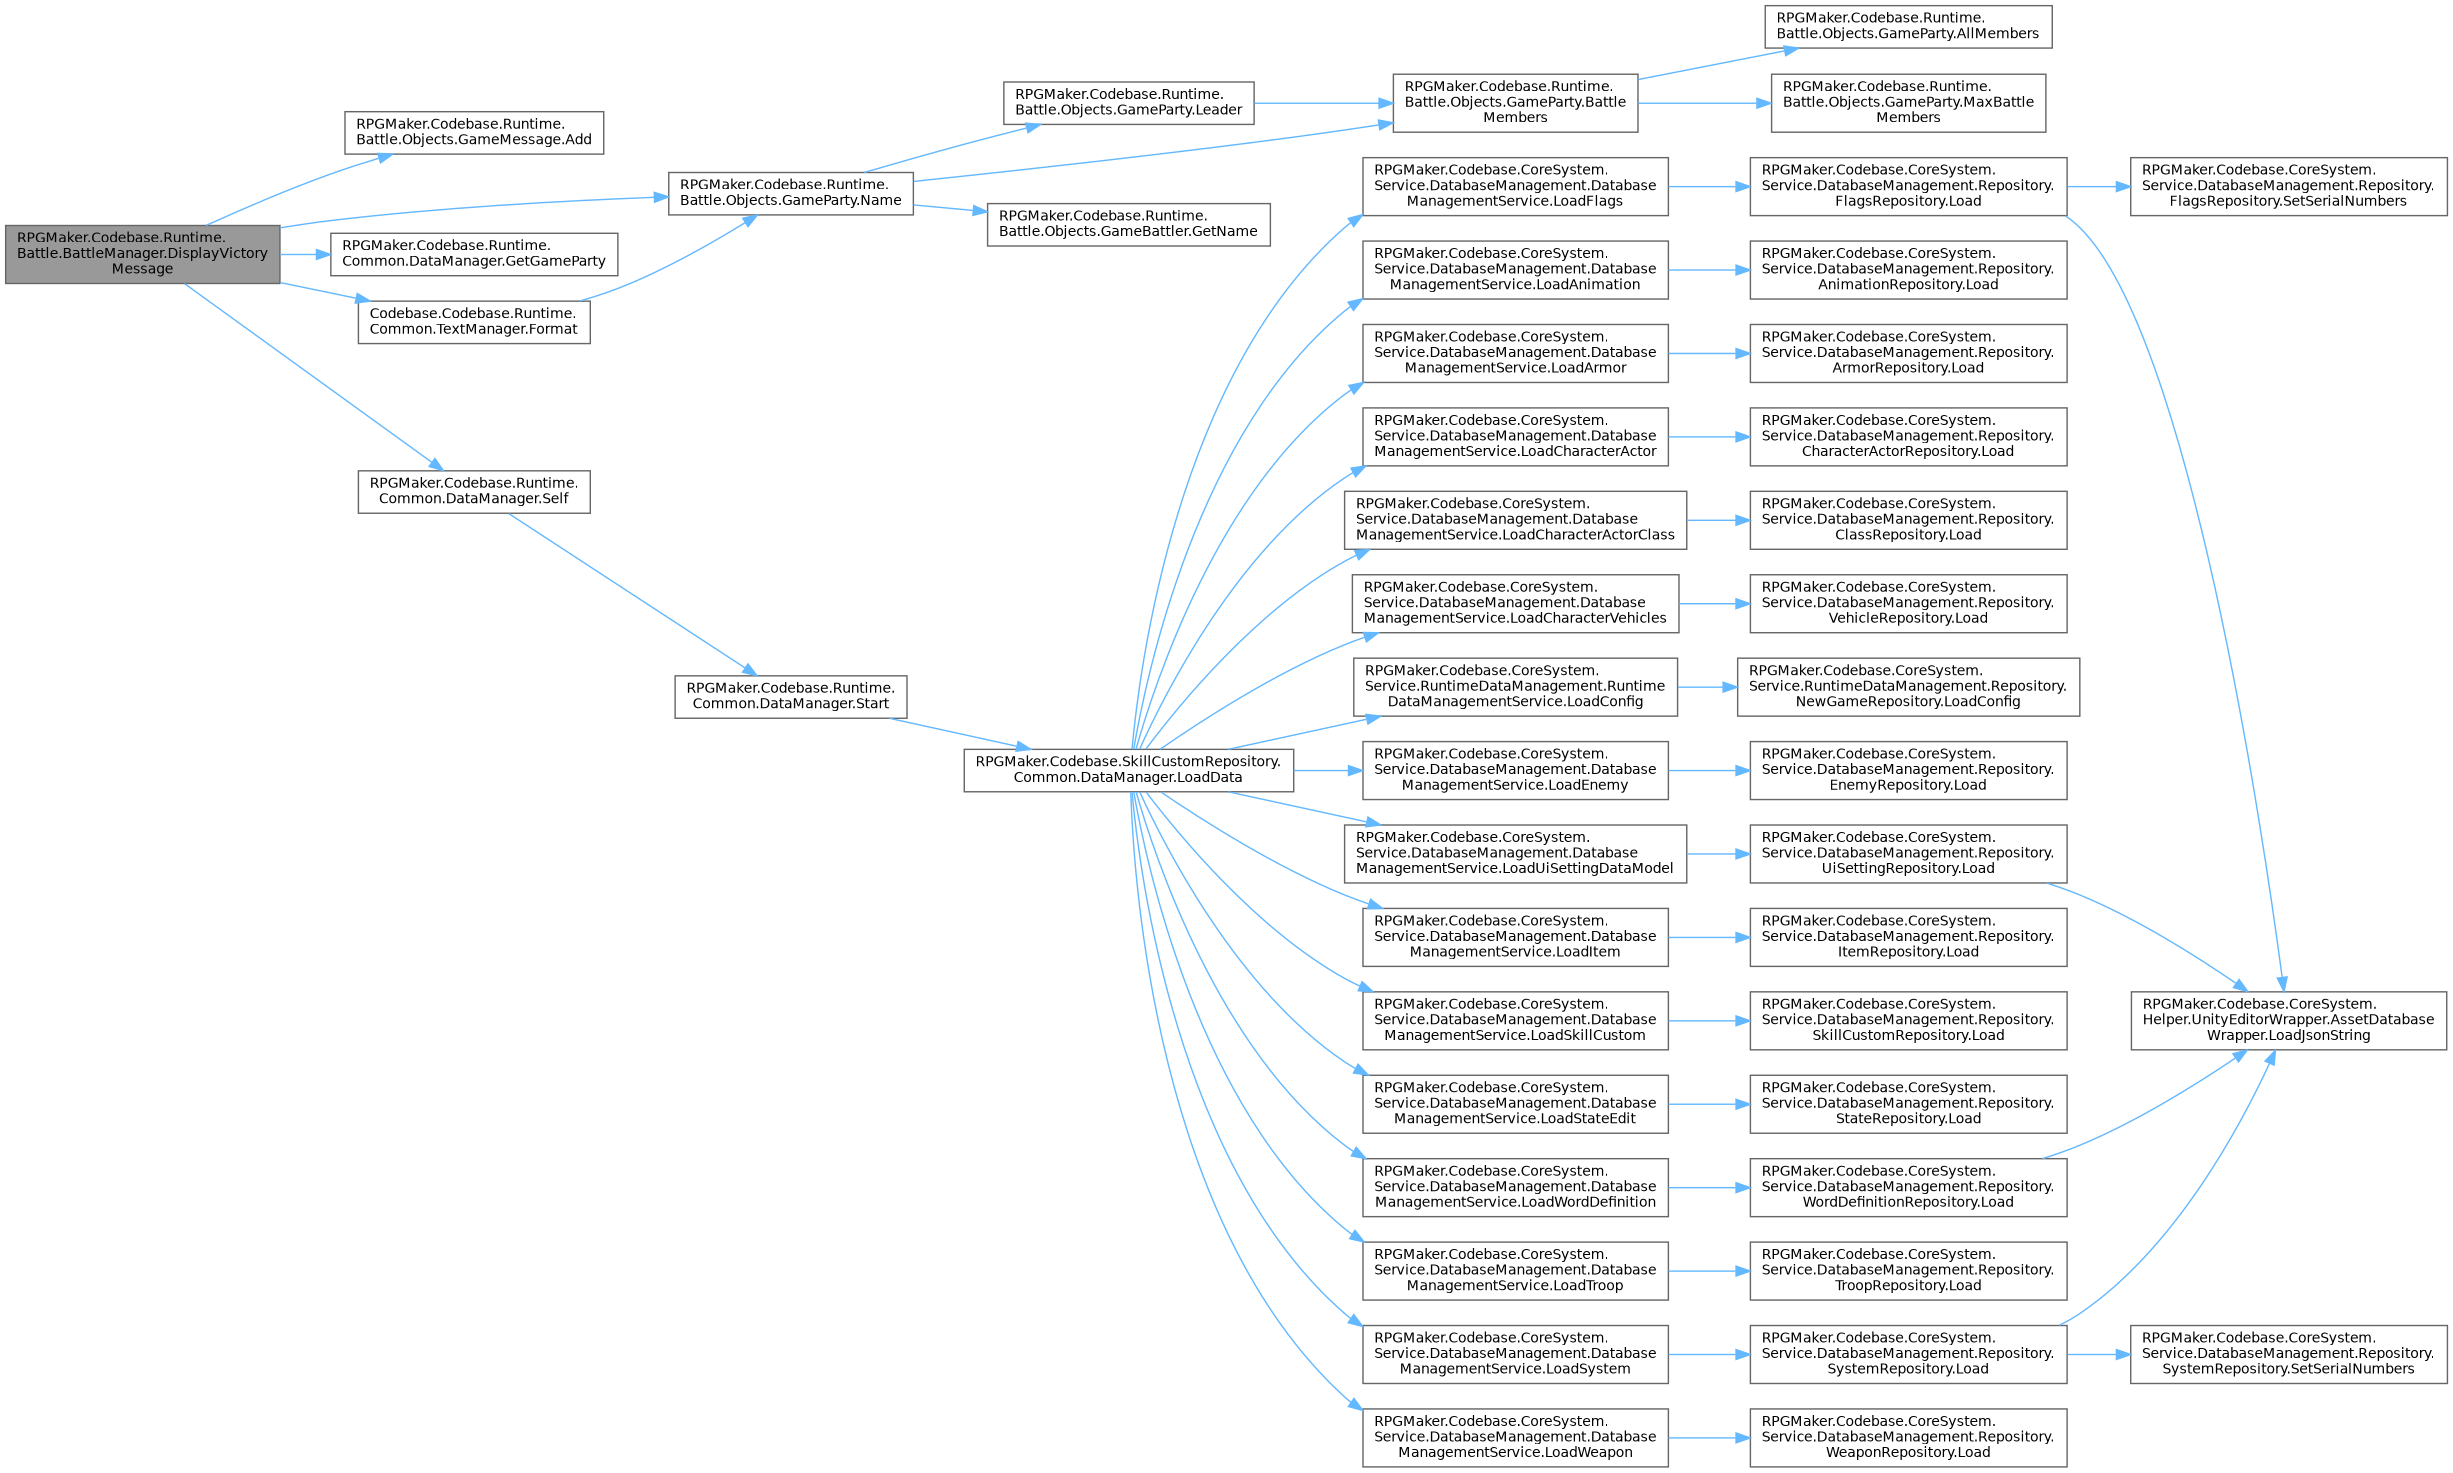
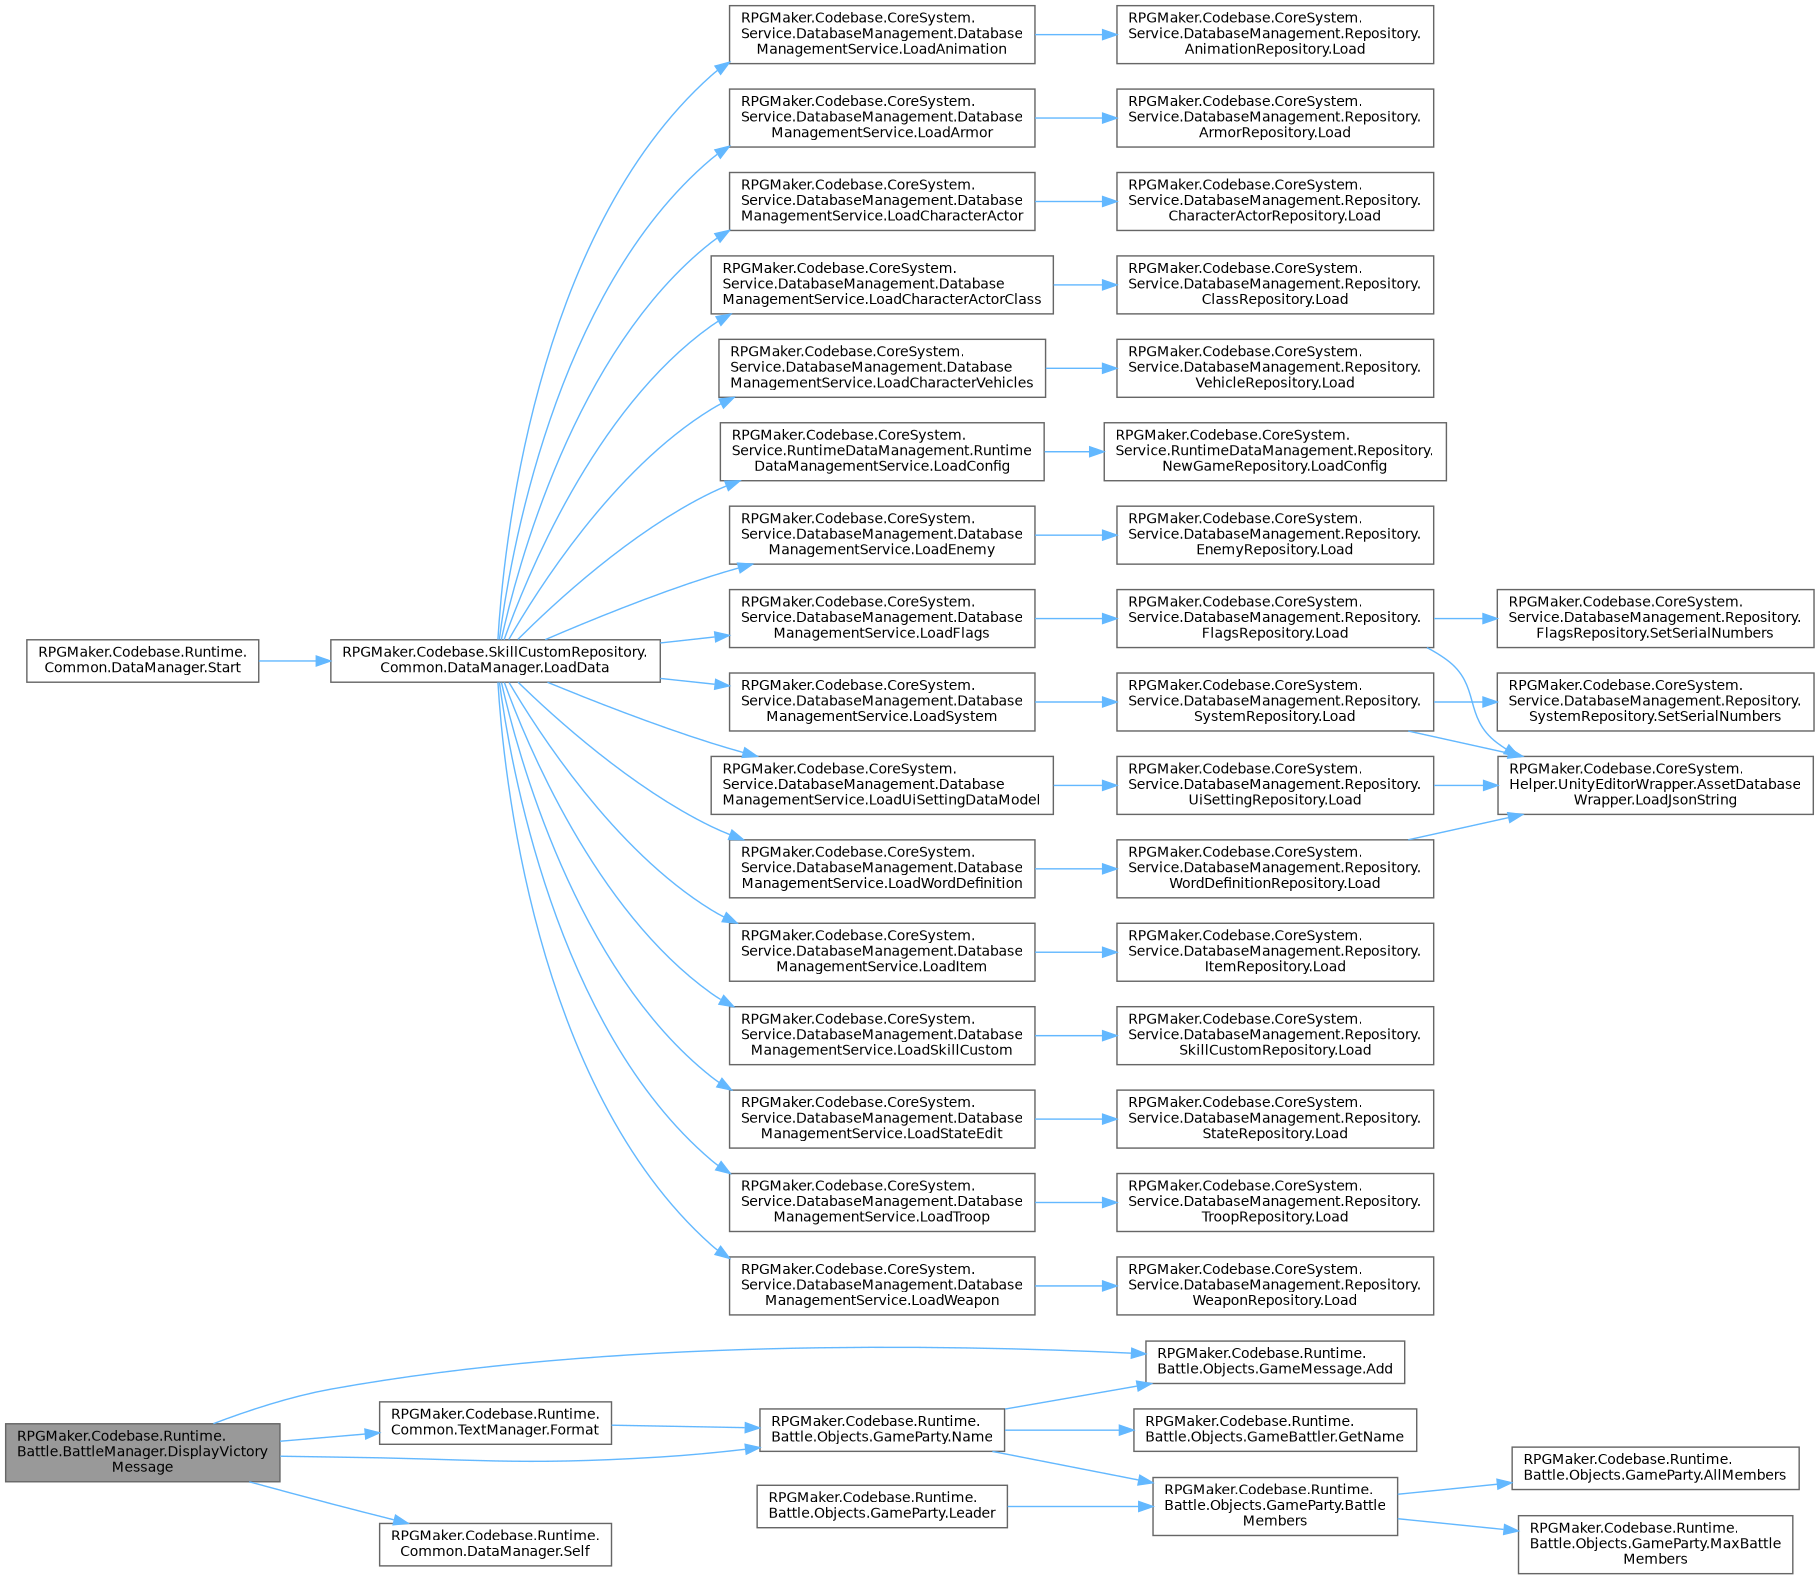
  digraph {
    rankdir=LR
    node [color=grey40 fillcolor=white fontname=Helvetica fontsize=10 shape=box style=filled]
    edge [color=steelblue1 fontname=Helvetica fontsize=10 labelfontname=Helvetica labelfontsize=10 style=solid]
    n1 [color=gray40 fillcolor=grey60 fontcolor=black height=0.2 label="RPGMaker.Codebase.Runtime.\lBattle.BattleManager.DisplayVictory\lMessage" width=0.4]
    n2 [height=0.2 label="RPGMaker.Codebase.Runtime.\lBattle.Objects.GameMessage.Add" width=0.4]
-   n3 [height=0.2 label="Codebase.Codebase.Runtime.\lCommon.TextManager.Format" width=0.4]
-   n4 [height=0.2 label="RPGMaker.Codebase.Runtime.\lCommon.DataManager.GetGameParty" width=0.4]
+   n3 [height=0.2 label="RPGMaker.Codebase.Runtime.\lCommon.TextManager.Format" width=0.4]
    n5 [height=0.2 label="RPGMaker.Codebase.Runtime.\lBattle.Objects.GameParty.Name" width=0.4]
    n6 [height=0.2 label="RPGMaker.Codebase.Runtime.\lCommon.DataManager.Self" width=0.4]
    n7 [height=0.2 label="RPGMaker.Codebase.Runtime.\lBattle.Objects.GameParty.Battle\lMembers" width=0.4]
    n8 [height=0.2 label="RPGMaker.Codebase.Runtime.\lBattle.Objects.GameBattler.GetName" width=0.4]
    n9 [height=0.2 label="RPGMaker.Codebase.Runtime.\lBattle.Objects.GameParty.Leader" width=0.4]
    n10 [height=0.2 label="RPGMaker.Codebase.Runtime.\lCommon.DataManager.Start" width=0.4]
    n11 [height=0.2 label="RPGMaker.Codebase.Runtime.\lBattle.Objects.GameParty.AllMembers" width=0.4]
    n12 [height=0.2 label="RPGMaker.Codebase.Runtime.\lBattle.Objects.GameParty.MaxBattle\lMembers" width=0.4]
    n13 [height=0.2 label="RPGMaker.Codebase.SkillCustomRepository.\lCommon.DataManager.LoadData" width=0.4]
    n14 [height=0.2 label="RPGMaker.Codebase.CoreSystem.\lService.DatabaseManagement.Database\lManagementService.LoadAnimation" width=0.4]
    n15 [height=0.2 label="RPGMaker.Codebase.CoreSystem.\lService.DatabaseManagement.Database\lManagementService.LoadArmor" width=0.4]
    n16 [height=0.2 label="RPGMaker.Codebase.CoreSystem.\lService.DatabaseManagement.Database\lManagementService.LoadCharacterActor" width=0.4]
    n17 [height=0.2 label="RPGMaker.Codebase.CoreSystem.\lService.DatabaseManagement.Database\lManagementService.LoadCharacterActorClass" width=0.4]
    n18 [height=0.2 label="RPGMaker.Codebase.CoreSystem.\lService.DatabaseManagement.Database\lManagementService.LoadCharacterVehicles" width=0.4]
    n19 [height=0.2 label="RPGMaker.Codebase.CoreSystem.\lService.RuntimeDataManagement.Runtime\lDataManagementService.LoadConfig" width=0.4]
    n20 [height=0.2 label="RPGMaker.Codebase.CoreSystem.\lService.DatabaseManagement.Database\lManagementService.LoadEnemy" width=0.4]
    n21 [height=0.2 label="RPGMaker.Codebase.CoreSystem.\lService.DatabaseManagement.Database\lManagementService.LoadFlags" width=0.4]
    n22 [height=0.2 label="RPGMaker.Codebase.CoreSystem.\lService.DatabaseManagement.Database\lManagementService.LoadItem" width=0.4]
    n23 [height=0.2 label="RPGMaker.Codebase.CoreSystem.\lService.DatabaseManagement.Database\lManagementService.LoadSkillCustom" width=0.4]
    n24 [height=0.2 label="RPGMaker.Codebase.CoreSystem.\lService.DatabaseManagement.Database\lManagementService.LoadStateEdit" width=0.4]
    n25 [height=0.2 label="RPGMaker.Codebase.CoreSystem.\lService.DatabaseManagement.Database\lManagementService.LoadSystem" width=0.4]
    n26 [height=0.2 label="RPGMaker.Codebase.CoreSystem.\lService.DatabaseManagement.Database\lManagementService.LoadTroop" width=0.4]
    n27 [height=0.2 label="RPGMaker.Codebase.CoreSystem.\lService.DatabaseManagement.Database\lManagementService.LoadUiSettingDataModel" width=0.4]
    n28 [height=0.2 label="RPGMaker.Codebase.CoreSystem.\lService.DatabaseManagement.Database\lManagementService.LoadWeapon" width=0.4]
    n29 [height=0.2 label="RPGMaker.Codebase.CoreSystem.\lService.DatabaseManagement.Database\lManagementService.LoadWordDefinition" width=0.4]
    n30 [height=0.2 label="RPGMaker.Codebase.CoreSystem.\lService.DatabaseManagement.Repository.\lAnimationRepository.Load" width=0.4]
    n31 [height=0.2 label="RPGMaker.Codebase.CoreSystem.\lService.DatabaseManagement.Repository.\lArmorRepository.Load" width=0.4]
    n32 [height=0.2 label="RPGMaker.Codebase.CoreSystem.\lService.DatabaseManagement.Repository.\lCharacterActorRepository.Load" width=0.4]
    n33 [height=0.2 label="RPGMaker.Codebase.CoreSystem.\lService.DatabaseManagement.Repository.\lClassRepository.Load" width=0.4]
    n34 [height=0.2 label="RPGMaker.Codebase.CoreSystem.\lService.DatabaseManagement.Repository.\lVehicleRepository.Load" width=0.4]
    n35 [height=0.2 label="RPGMaker.Codebase.CoreSystem.\lService.RuntimeDataManagement.Repository.\lNewGameRepository.LoadConfig" width=0.4]
    n36 [height=0.2 label="RPGMaker.Codebase.CoreSystem.\lService.DatabaseManagement.Repository.\lEnemyRepository.Load" width=0.4]
    n37 [height=0.2 label="RPGMaker.Codebase.CoreSystem.\lService.DatabaseManagement.Repository.\lFlagsRepository.Load" width=0.4]
    n38 [height=0.2 label="RPGMaker.Codebase.CoreSystem.\lService.DatabaseManagement.Repository.\lItemRepository.Load" width=0.4]
    n39 [height=0.2 label="RPGMaker.Codebase.CoreSystem.\lService.DatabaseManagement.Repository.\lSkillCustomRepository.Load" width=0.4]
    n40 [height=0.2 label="RPGMaker.Codebase.CoreSystem.\lService.DatabaseManagement.Repository.\lStateRepository.Load" width=0.4]
    n41 [height=0.2 label="RPGMaker.Codebase.CoreSystem.\lService.DatabaseManagement.Repository.\lSystemRepository.Load" width=0.4]
    n42 [height=0.2 label="RPGMaker.Codebase.CoreSystem.\lService.DatabaseManagement.Repository.\lTroopRepository.Load" width=0.4]
    n43 [height=0.2 label="RPGMaker.Codebase.CoreSystem.\lService.DatabaseManagement.Repository.\lUiSettingRepository.Load" width=0.4]
    n44 [height=0.2 label="RPGMaker.Codebase.CoreSystem.\lService.DatabaseManagement.Repository.\lWeaponRepository.Load" width=0.4]
    n45 [height=0.2 label="RPGMaker.Codebase.CoreSystem.\lService.DatabaseManagement.Repository.\lWordDefinitionRepository.Load" width=0.4]
    n46 [height=0.2 label="RPGMaker.Codebase.CoreSystem.\lHelper.UnityEditorWrapper.AssetDatabase\lWrapper.LoadJsonString" width=0.4]
    n47 [height=0.2 label="RPGMaker.Codebase.CoreSystem.\lService.DatabaseManagement.Repository.\lFlagsRepository.SetSerialNumbers" width=0.4]
    n48 [height=0.2 label="RPGMaker.Codebase.CoreSystem.\lService.DatabaseManagement.Repository.\lSystemRepository.SetSerialNumbers" width=0.4]
    n1 -> n2
    n1 -> n3
-   n1 -> n4
    n1 -> n5
    n1 -> n6
    n3 -> n5
    n5 -> n7
    n5 -> n8
-   n5 -> n9
-   n6 -> n10
+   n5 -> n2
    n7 -> n11
    n7 -> n12
    n9 -> n7
    n10 -> n13
    n13 -> n14
    n13 -> n15
    n13 -> n16
    n13 -> n17
    n13 -> n18
    n13 -> n19
    n13 -> n20
    n13 -> n21
    n13 -> n22
    n13 -> n23
    n13 -> n24
    n13 -> n25
    n13 -> n26
    n13 -> n27
    n13 -> n28
    n13 -> n29
    n14 -> n30
    n15 -> n31
    n16 -> n32
    n17 -> n33
    n18 -> n34
    n19 -> n35
    n20 -> n36
    n21 -> n37
    n22 -> n38
    n23 -> n39
    n24 -> n40
    n25 -> n41
    n26 -> n42
    n27 -> n43
    n28 -> n44
    n29 -> n45
    n37 -> n46
    n37 -> n47
    n41 -> n46
    n41 -> n48
    n43 -> n46
    n45 -> n46
  }
